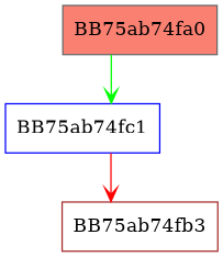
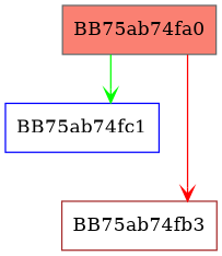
  digraph {
    splines=ortho
    node [fillcolor=white shape=box style=filled]
    edge [arrowhead=vee]
    BB75ab74fa0 [color=gray40 fillcolor=salmon]
    BB75ab74fc1 [color=blue]
    BB75ab74fb3 [color=brown]
    BB75ab74fa0 -> BB75ab74fc1 [color=green]
-   BB75ab74fc1 -> BB75ab74fb3 [color=red]
+   BB75ab74fa0 -> BB75ab74fb3 [color=red]
  }
